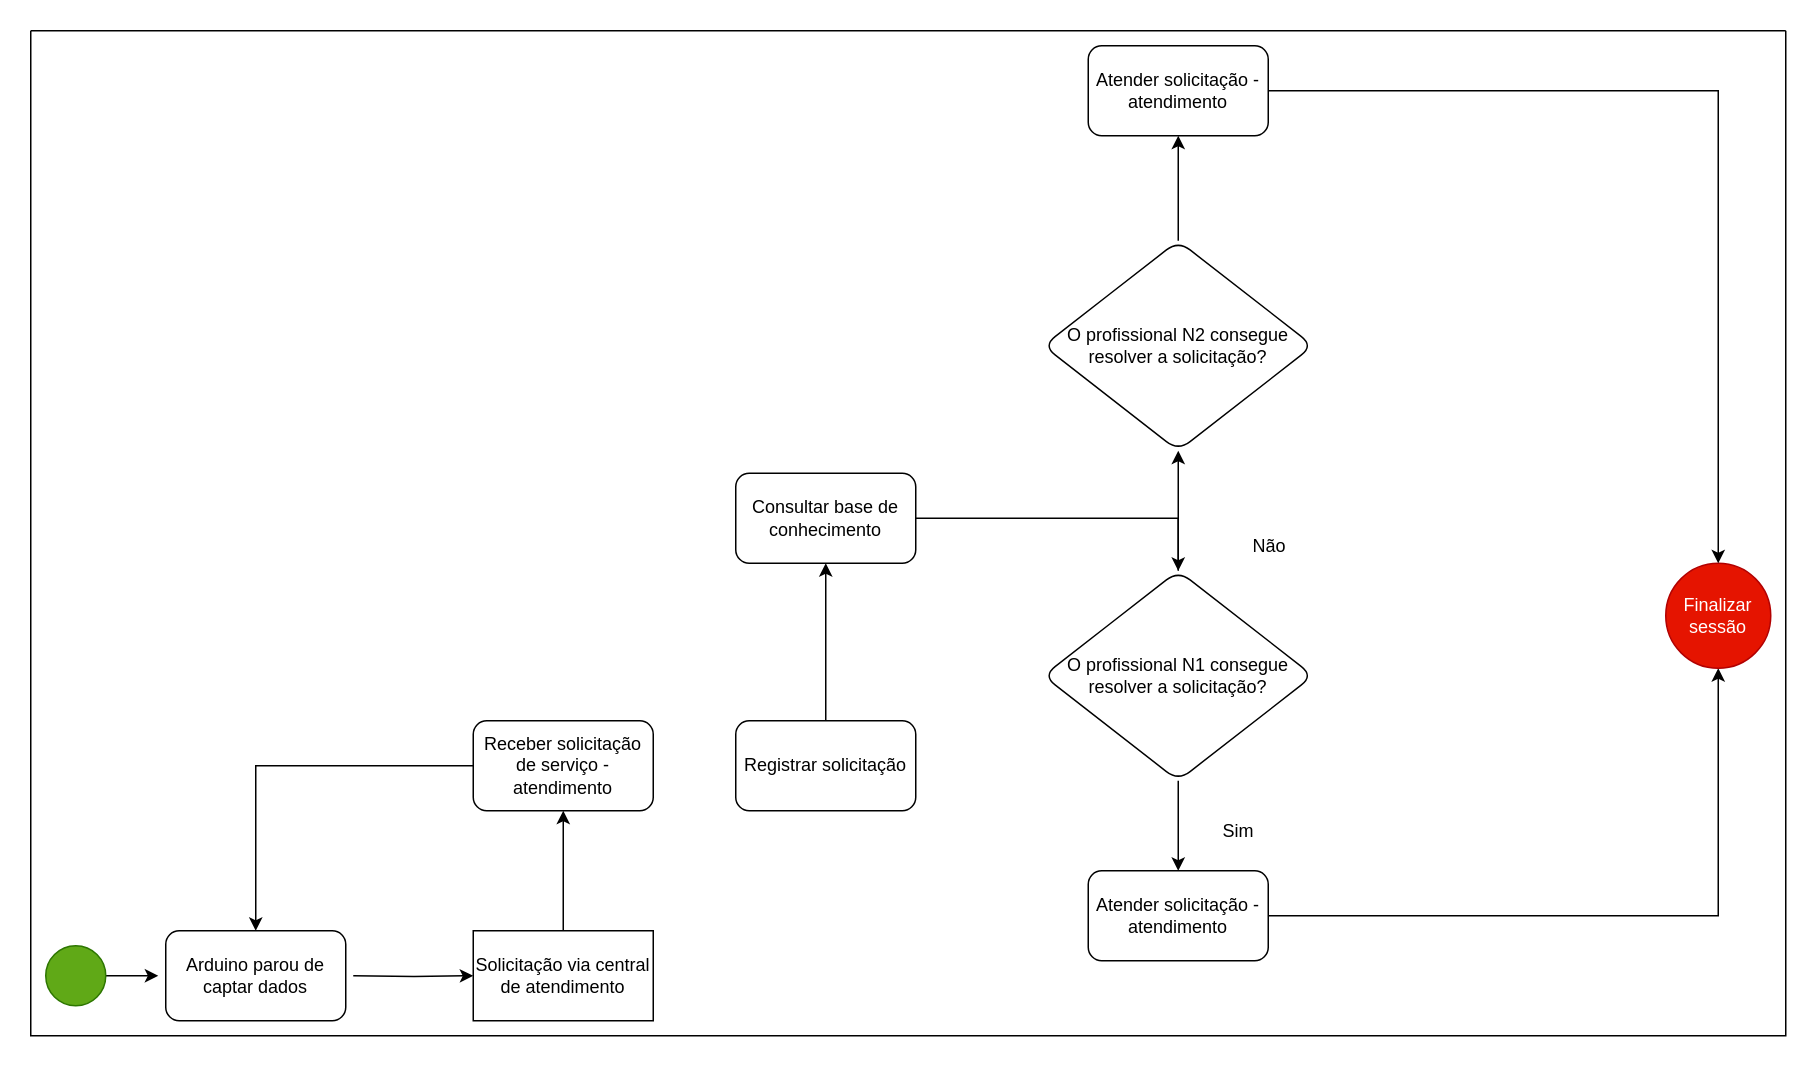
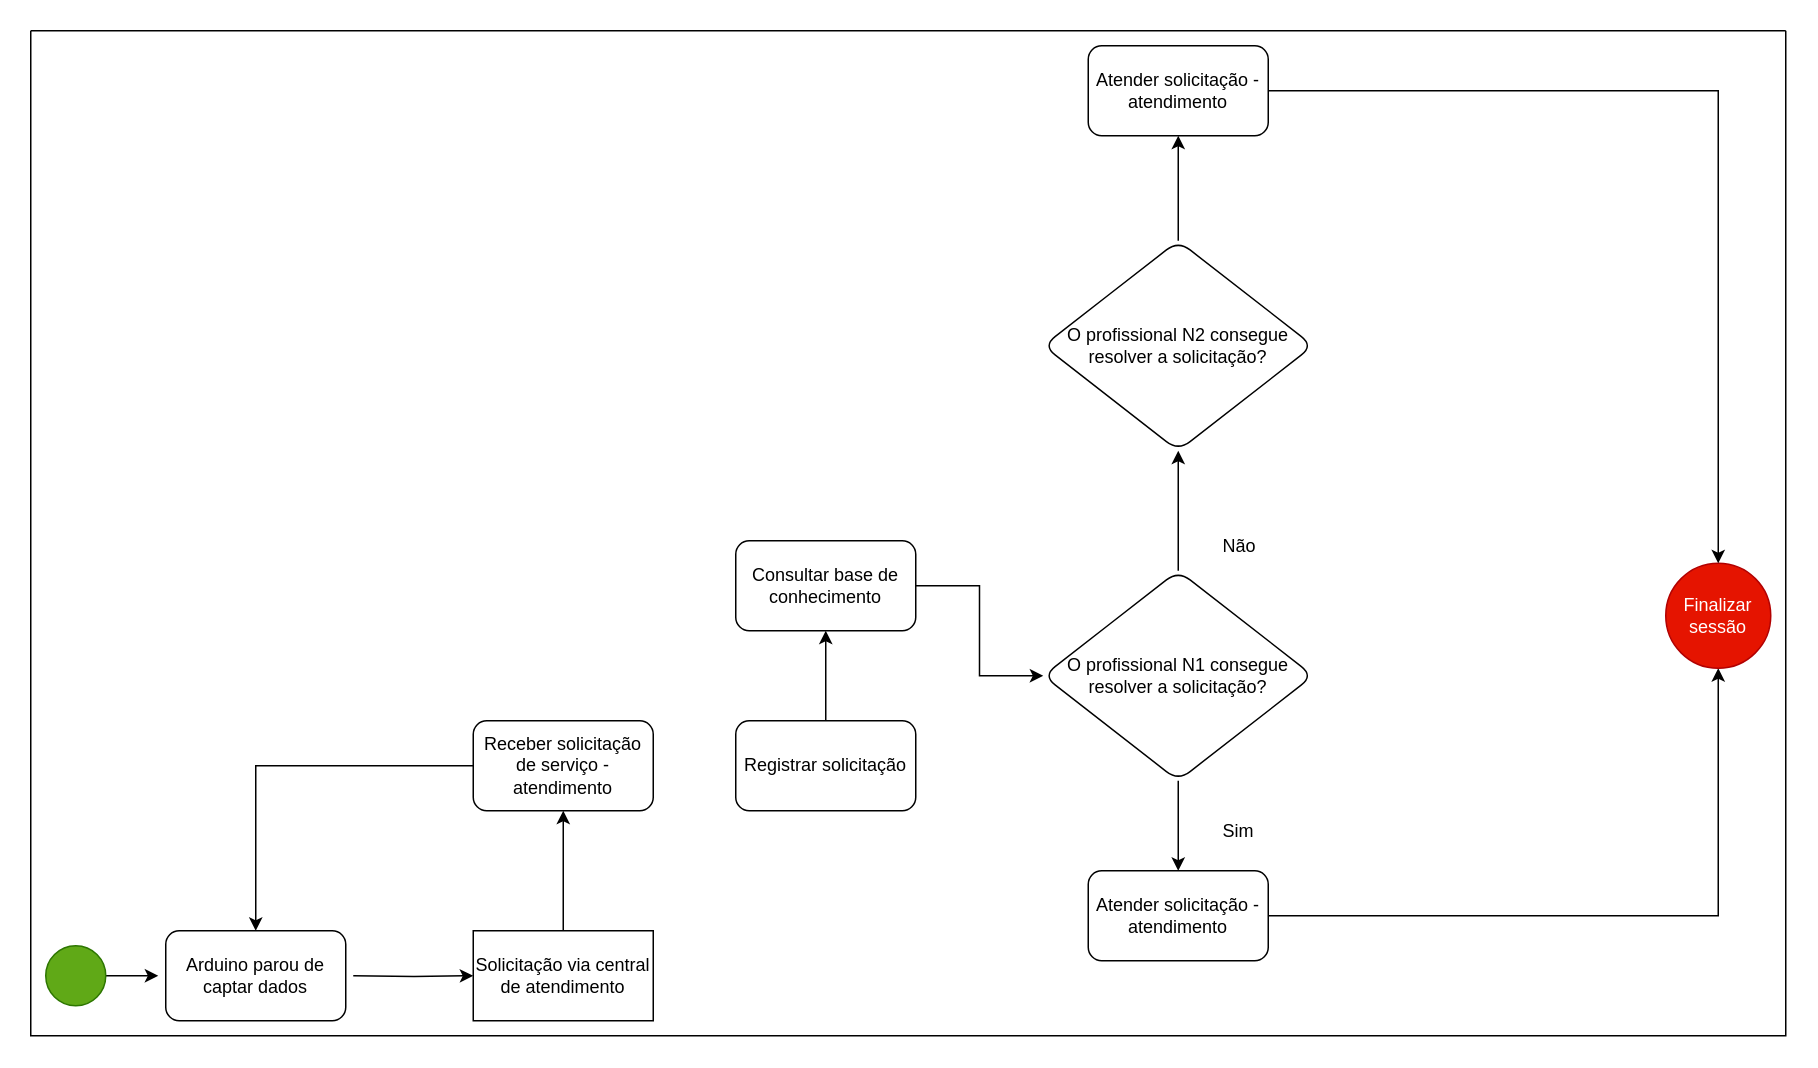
  <mxCell id="0" />
  <mxCell id="1" parent="0" />
  <mxCell id="2" value="" style="edgeStyle=orthogonalEdgeStyle;rounded=0;orthogonalLoop=1;jettySize=auto;html=1;" parent="1" target="6" edge="1"><mxGeometry relative="1" as="geometry"><mxPoint x="235" y="650" as="sourcePoint" /></mxGeometry></mxCell>
  <mxCell id="3" value="" style="edgeStyle=orthogonalEdgeStyle;rounded=0;orthogonalLoop=1;jettySize=auto;html=1;" parent="1" source="4" edge="1"><mxGeometry relative="1" as="geometry"><mxPoint x="105" y="650" as="targetPoint" /></mxGeometry></mxCell>
  <mxCell id="4" value="" style="ellipse;whiteSpace=wrap;html=1;aspect=fixed;fillColor=#60a917;fontColor=#ffffff;strokeColor=#2D7600;" parent="1" vertex="1"><mxGeometry x="30" y="630" width="40" height="40" as="geometry" /></mxCell>
  <mxCell id="5" value="" style="edgeStyle=orthogonalEdgeStyle;rounded=0;orthogonalLoop=1;jettySize=auto;html=1;" parent="1" source="6" target="8" edge="1"><mxGeometry relative="1" as="geometry" /></mxCell>
  <mxCell id="6" value="Solicitação via central de atendimento" style="whiteSpace=wrap;html=1;rounded=0;" parent="1" vertex="1"><mxGeometry x="315" y="620" width="120" height="60" as="geometry" /></mxCell>
  <mxCell id="7" value="" style="edgeStyle=orthogonalEdgeStyle;rounded=0;orthogonalLoop=1;jettySize=auto;html=1;" parent="1" source="8" target="19" edge="1"><mxGeometry relative="1" as="geometry" /></mxCell>
  <mxCell id="8" value="Receber solicitação de serviço - atendimento" style="whiteSpace=wrap;html=1;rounded=1;" parent="1" vertex="1"><mxGeometry x="315" y="480" width="120" height="60" as="geometry" /></mxCell>
  <mxCell id="9" value="" style="edgeStyle=orthogonalEdgeStyle;rounded=0;orthogonalLoop=1;jettySize=auto;html=1;" parent="1" source="10" target="12" edge="1"><mxGeometry relative="1" as="geometry" /></mxCell>
  <mxCell id="10" value="Registrar solicitação" style="whiteSpace=wrap;html=1;rounded=1;" parent="1" vertex="1"><mxGeometry x="490" y="480" width="120" height="60" as="geometry" /></mxCell>
  <mxCell id="11" value="" style="edgeStyle=orthogonalEdgeStyle;rounded=0;orthogonalLoop=1;jettySize=auto;html=1;" parent="1" source="12" target="15" edge="1"><mxGeometry relative="1" as="geometry" /></mxCell>
- <mxCell id="12" value="Consultar base de conhecimento" style="whiteSpace=wrap;html=1;rounded=1;" parent="1" vertex="1"><mxGeometry x="490" y="315" width="120" height="60" as="geometry" /></mxCell>
+ <mxCell id="12" value="Consultar base de conhecimento" style="whiteSpace=wrap;html=1;rounded=1;" parent="1" vertex="1"><mxGeometry x="490" y="360" width="120" height="60" as="geometry" /></mxCell>
  <mxCell id="13" value="" style="edgeStyle=orthogonalEdgeStyle;rounded=0;orthogonalLoop=1;jettySize=auto;html=1;" parent="1" source="15" target="18" edge="1"><mxGeometry relative="1" as="geometry" /></mxCell>
  <mxCell id="14" value="" style="edgeStyle=orthogonalEdgeStyle;rounded=0;orthogonalLoop=1;jettySize=auto;html=1;" parent="1" source="15" target="23" edge="1"><mxGeometry relative="1" as="geometry" /></mxCell>
  <mxCell id="15" value="O profissional N1 consegue resolver a solicitação?" style="rhombus;whiteSpace=wrap;html=1;rounded=1;" parent="1" vertex="1"><mxGeometry x="695" y="380" width="180" height="140" as="geometry" /></mxCell>
  <mxCell id="16" value="&lt;h1&gt;&lt;span style=&quot;font-size: 12px; font-weight: 400;&quot;&gt;Sim&lt;/span&gt;&lt;/h1&gt;" style="text;html=1;strokeColor=none;fillColor=none;spacing=5;spacingTop=-20;whiteSpace=wrap;overflow=hidden;rounded=0;" parent="1" vertex="1"><mxGeometry x="810" y="530" width="30" height="30" as="geometry" /></mxCell>
  <mxCell id="17" value="" style="edgeStyle=orthogonalEdgeStyle;rounded=0;orthogonalLoop=1;jettySize=auto;html=1;entryX=0.5;entryY=1;entryDx=0;entryDy=0;" parent="1" source="18" target="20" edge="1"><mxGeometry relative="1" as="geometry"><mxPoint x="1100" y="470" as="targetPoint" /></mxGeometry></mxCell>
  <mxCell id="18" value="Atender solicitação - atendimento" style="whiteSpace=wrap;html=1;rounded=1;" parent="1" vertex="1"><mxGeometry x="725" y="580" width="120" height="60" as="geometry" /></mxCell>
  <mxCell id="19" value="Arduino parou de captar dados" style="whiteSpace=wrap;html=1;rounded=1;" parent="1" vertex="1"><mxGeometry x="110" y="620" width="120" height="60" as="geometry" /></mxCell>
  <mxCell id="20" value="Finalizar sessão" style="ellipse;whiteSpace=wrap;html=1;aspect=fixed;fillColor=#e51400;fontColor=#ffffff;strokeColor=#B20000;" parent="1" vertex="1"><mxGeometry x="1110" y="375" width="70" height="70" as="geometry" /></mxCell>
- <mxCell id="21" value="&lt;h1&gt;&lt;span style=&quot;font-size: 12px; font-weight: 400;&quot;&gt;Não&lt;/span&gt;&lt;/h1&gt;" style="text;html=1;strokeColor=none;fillColor=none;spacing=5;spacingTop=-20;whiteSpace=wrap;overflow=hidden;rounded=0;" parent="1" vertex="1"><mxGeometry x="830" y="340" width="30" height="30" as="geometry" /></mxCell>
+ <mxCell id="21" value="&lt;h1&gt;&lt;span style=&quot;font-size: 12px; font-weight: 400;&quot;&gt;Não&lt;/span&gt;&lt;/h1&gt;" style="text;html=1;strokeColor=none;fillColor=none;spacing=5;spacingTop=-20;whiteSpace=wrap;overflow=hidden;rounded=0;" parent="1" vertex="1"><mxGeometry x="810" y="340" width="30" height="30" as="geometry" /></mxCell>
  <mxCell id="22" value="" style="edgeStyle=orthogonalEdgeStyle;rounded=0;orthogonalLoop=1;jettySize=auto;html=1;" parent="1" source="23" target="25" edge="1"><mxGeometry relative="1" as="geometry" /></mxCell>
  <mxCell id="23" value="O profissional N2 consegue resolver a solicitação?" style="rhombus;whiteSpace=wrap;html=1;rounded=1;" parent="1" vertex="1"><mxGeometry x="695" y="160" width="180" height="140" as="geometry" /></mxCell>
  <mxCell id="24" style="edgeStyle=orthogonalEdgeStyle;rounded=0;orthogonalLoop=1;jettySize=auto;html=1;entryX=0.5;entryY=0;entryDx=0;entryDy=0;" parent="1" source="25" target="20" edge="1"><mxGeometry relative="1" as="geometry" /></mxCell>
  <mxCell id="25" value="Atender solicitação - atendimento" style="whiteSpace=wrap;html=1;rounded=1;" parent="1" vertex="1"><mxGeometry x="725" y="30" width="120" height="60" as="geometry" /></mxCell>
  <mxCell id="26" value="" style="swimlane;startSize=0;" vertex="1" parent="1"><mxGeometry x="20" y="20" width="1170" height="670" as="geometry" /></mxCell>
